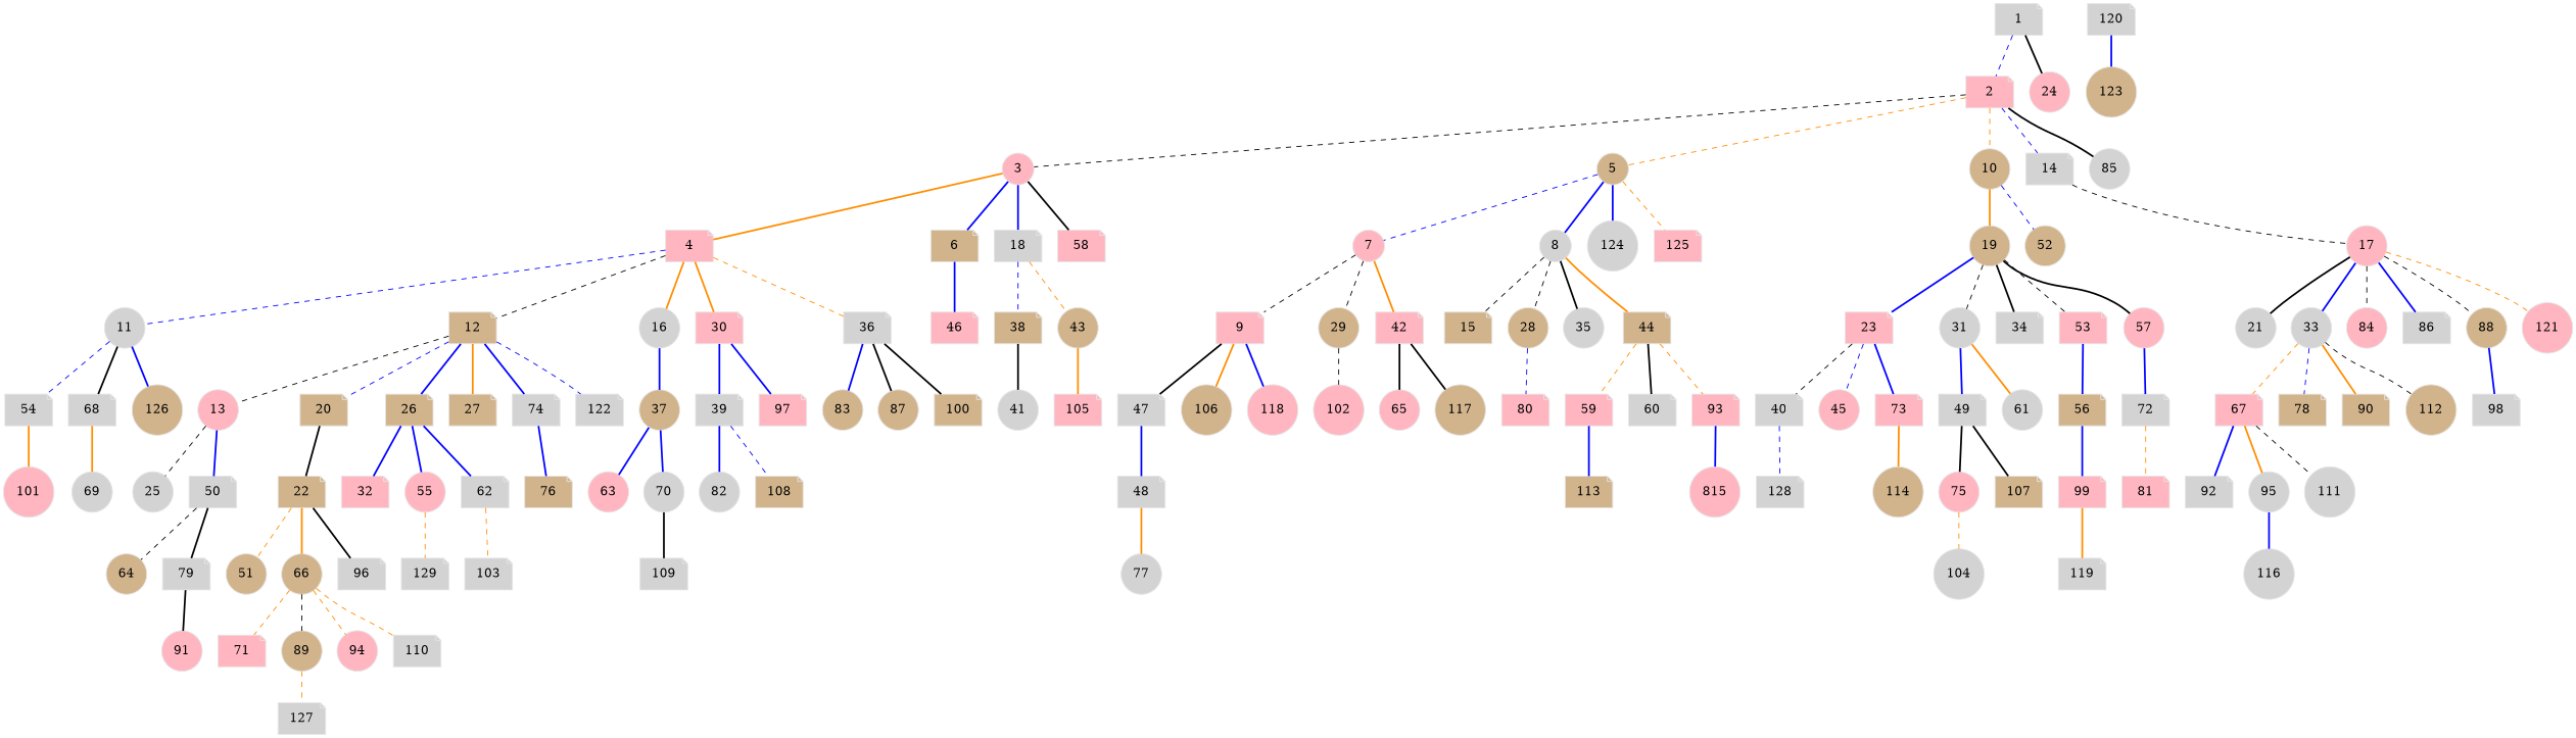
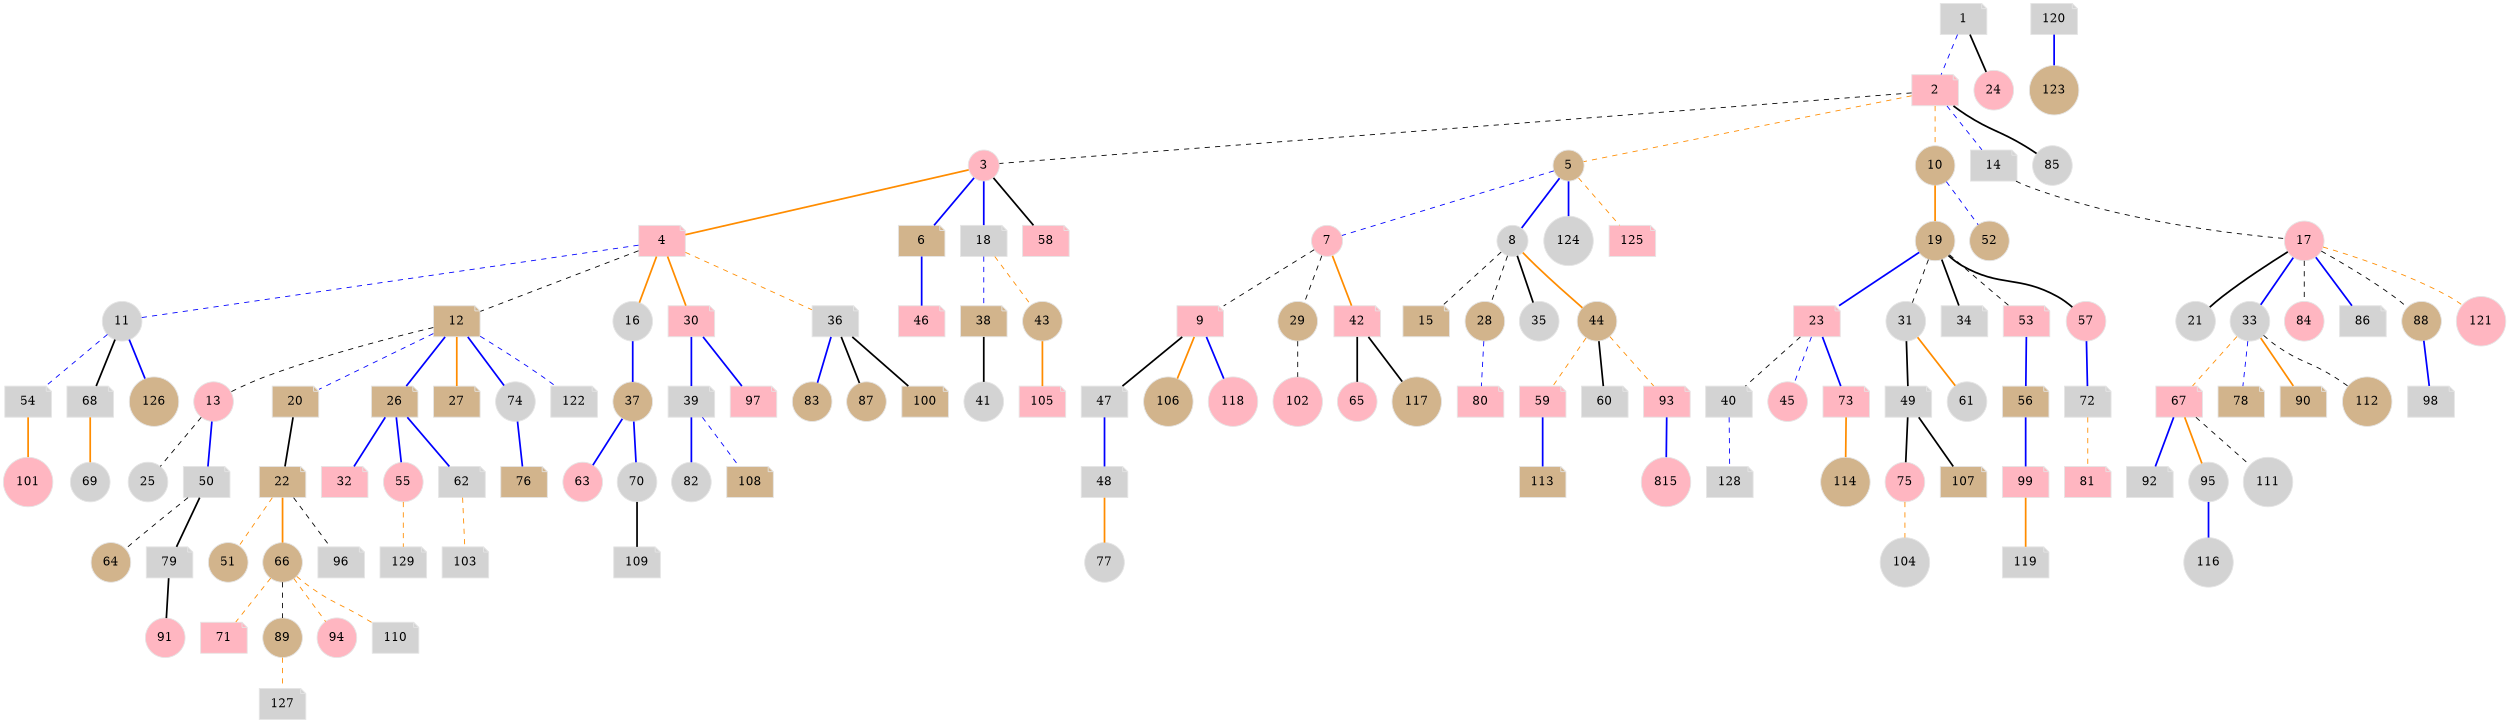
  graph {
    node [color=gray90 fillcolor=lightgrey shape=note style=filled]
    edge [color=blue style=bold]
    2 [fillcolor=lightpink]
    1
    24 [fillcolor=lightpink shape=circle]
    3 [fillcolor=lightpink shape=circle]
    5 [fillcolor=tan shape=circle]
    10 [fillcolor=tan shape=circle]
    14
    85 [shape=circle]
    4 [fillcolor=lightpink]
    6 [fillcolor=tan]
    18
    58 [fillcolor=lightpink]
    7 [fillcolor=lightpink shape=circle]
    8 [shape=circle]
    124 [shape=circle]
    125 [fillcolor=lightpink]
    19 [fillcolor=tan shape=circle]
    52 [fillcolor=tan shape=circle]
    17 [fillcolor=lightpink shape=circle]
    11 [shape=circle]
    12 [fillcolor=tan]
    16 [shape=circle]
    30 [fillcolor=lightpink]
    36
    46 [fillcolor=lightpink]
    38 [fillcolor=tan]
    43 [fillcolor=tan shape=circle]
    54
    68
    126 [fillcolor=tan shape=circle]
    13 [fillcolor=lightpink shape=circle]
    20 [fillcolor=tan]
    26 [fillcolor=tan]
    27 [fillcolor=tan]
-   74
+   74 [shape=circle]
    122
    37 [fillcolor=tan shape=circle]
    39
    97 [fillcolor=lightpink]
    83 [fillcolor=tan shape=circle]
    87 [fillcolor=tan shape=circle]
    100 [fillcolor=tan]
    9 [fillcolor=lightpink]
    29 [fillcolor=tan shape=circle]
    42 [fillcolor=lightpink]
    15 [fillcolor=tan]
    28 [fillcolor=tan shape=circle]
    35 [shape=circle]
-   44 [fillcolor=tan]
+   44 [fillcolor=tan shape=circle]
    47
    106 [fillcolor=tan shape=circle]
    118 [fillcolor=lightpink shape=circle]
    102 [fillcolor=lightpink shape=circle]
    65 [fillcolor=lightpink shape=circle]
    117 [fillcolor=tan shape=circle]
    80 [fillcolor=lightpink]
    59 [fillcolor=lightpink]
    60
    93 [fillcolor=lightpink]
    48
    123 [fillcolor=tan shape=circle]
    120
    23 [fillcolor=lightpink]
    31 [shape=circle]
    34
    53 [fillcolor=lightpink]
    57 [fillcolor=lightpink shape=circle]
    101 [fillcolor=lightpink shape=circle]
    69 [shape=circle]
    25 [shape=circle]
    50
    22 [fillcolor=tan]
    32 [fillcolor=lightpink]
    55 [fillcolor=lightpink shape=circle]
    62
    76 [fillcolor=tan]
    64 [fillcolor=tan shape=circle]
    79
    21 [shape=circle]
    33 [shape=circle]
    84 [fillcolor=lightpink shape=circle]
    86
    88 [fillcolor=tan shape=circle]
    121 [fillcolor=lightpink shape=circle]
    63 [fillcolor=lightpink shape=circle]
    70 [shape=circle]
    67 [fillcolor=lightpink]
    78 [fillcolor=tan]
    90 [fillcolor=tan]
    112 [fillcolor=tan shape=circle]
    98
    41 [shape=circle]
    105 [fillcolor=lightpink]
    40
    45 [fillcolor=lightpink shape=circle]
    73 [fillcolor=lightpink]
    49
    61 [shape=circle]
    56 [fillcolor=tan]
    72
    51 [fillcolor=tan shape=circle]
    66 [fillcolor=tan shape=circle]
    96
    71 [fillcolor=lightpink]
    89 [fillcolor=tan shape=circle]
    94 [fillcolor=lightpink shape=circle]
    110
    128
    114 [fillcolor=tan shape=circle]
    129
    103
    82 [shape=circle]
    108 [fillcolor=tan]
    75 [fillcolor=lightpink shape=circle]
    107 [fillcolor=tan]
    92
    95 [shape=circle]
    111 [shape=circle]
    109
    113 [fillcolor=tan]
    n121 [fillcolor=lightpink label=815 shape=circle]
    77 [shape=circle]
    104 [shape=circle]
    91 [fillcolor=lightpink shape=circle]
    99 [fillcolor=lightpink]
    119
    81 [fillcolor=lightpink]
    127
    116 [shape=circle]
    2 -- 3 [color=black style=dashed]
    2 -- 5 [color=darkorange style=dashed]
    2 -- 10 [color=darkorange style=dashed]
    2 -- 14 [style=dashed]
    2 -- 85 [color=black]
    1 -- 2 [style=dashed]
    1 -- 24 [color=black]
    3 -- 4 [color=darkorange]
    3 -- 6
    3 -- 18
    3 -- 58 [color=black]
    5 -- 7 [style=dashed]
    5 -- 8
    5 -- 124
    5 -- 125 [color=darkorange style=dashed]
    10 -- 19 [color=darkorange]
    10 -- 52 [style=dashed]
    14 -- 17 [color=black style=dashed]
    4 -- 11 [style=dashed]
    4 -- 12 [color=black style=dashed]
    4 -- 16 [color=darkorange]
    4 -- 30 [color=darkorange]
    4 -- 36 [color=darkorange style=dashed]
    6 -- 46
    18 -- 38 [style=dashed]
    18 -- 43 [color=darkorange style=dashed]
    7 -- 9 [color=black style=dashed]
    7 -- 29 [color=black style=dashed]
    7 -- 42 [color=darkorange]
    8 -- 15 [color=black style=dashed]
    8 -- 28 [color=black style=dashed]
    8 -- 35 [color=black]
    8 -- 44 [color=darkorange]
    19 -- 23
    19 -- 31 [color=black style=dashed]
    19 -- 34 [color=black]
    19 -- 53 [color=black style=dashed]
    19 -- 57 [color=black]
    17 -- 21 [color=black]
    17 -- 33
    17 -- 84 [color=black style=dashed]
    17 -- 86
    17 -- 88 [color=black style=dashed]
    17 -- 121 [color=darkorange style=dashed]
    11 -- 54 [style=dashed]
    11 -- 68 [color=black]
    11 -- 126
    12 -- 13 [color=black style=dashed]
    12 -- 20 [style=dashed]
    12 -- 26
    12 -- 27 [color=darkorange]
    12 -- 74
    12 -- 122 [style=dashed]
    16 -- 37
    30 -- 39
    30 -- 97
    36 -- 83
    36 -- 87 [color=black]
    36 -- 100 [color=black]
    38 -- 41 [color=black]
    43 -- 105 [color=darkorange]
    54 -- 101 [color=darkorange]
    68 -- 69 [color=darkorange]
    13 -- 25 [color=black style=dashed]
    13 -- 50
    20 -- 22 [color=black]
    26 -- 32
    26 -- 55
    26 -- 62
    74 -- 76
    37 -- 63
    37 -- 70
    39 -- 82
    39 -- 108 [style=dashed]
    9 -- 47 [color=black]
    9 -- 106 [color=darkorange]
    9 -- 118
    29 -- 102 [color=black style=dashed]
    42 -- 65 [color=black]
    42 -- 117 [color=black]
    28 -- 80 [style=dashed]
    44 -- 59 [color=darkorange style=dashed]
    44 -- 60 [color=black]
    44 -- 93 [color=darkorange style=dashed]
    47 -- 48
    59 -- 113
    93 -- n121
    48 -- 77 [color=darkorange]
    120 -- 123
    23 -- 40 [color=black style=dashed]
    23 -- 45 [style=dashed]
    23 -- 73
-   31 -- 49
+   31 -- 49 [color=black]
    31 -- 61 [color=darkorange]
    53 -- 56
    57 -- 72
    50 -- 64 [color=black style=dashed]
    50 -- 79 [color=black]
    22 -- 51 [color=darkorange style=dashed]
    22 -- 66 [color=darkorange]
-   22 -- 96 [color=black]
+   22 -- 96 [color=black style=dashed]
    55 -- 129 [color=darkorange style=dashed]
    62 -- 103 [color=darkorange style=dashed]
    79 -- 91 [color=black]
    33 -- 67 [color=darkorange style=dashed]
    33 -- 78 [style=dashed]
    33 -- 90 [color=darkorange]
    33 -- 112 [color=black style=dashed]
    88 -- 98
    70 -- 109 [color=black]
    67 -- 92
    67 -- 95 [color=darkorange]
    67 -- 111 [color=black style=dashed]
    40 -- 128 [style=dashed]
    73 -- 114 [color=darkorange]
    49 -- 75 [color=black]
    49 -- 107 [color=black]
    56 -- 99
    72 -- 81 [color=darkorange style=dashed]
    66 -- 71 [color=darkorange style=dashed]
    66 -- 89 [color=black style=dashed]
    66 -- 94 [color=darkorange style=dashed]
    66 -- 110 [color=darkorange style=dashed]
    89 -- 127 [color=darkorange style=dashed]
    75 -- 104 [color=darkorange style=dashed]
    95 -- 116
    99 -- 119 [color=darkorange]
  }
